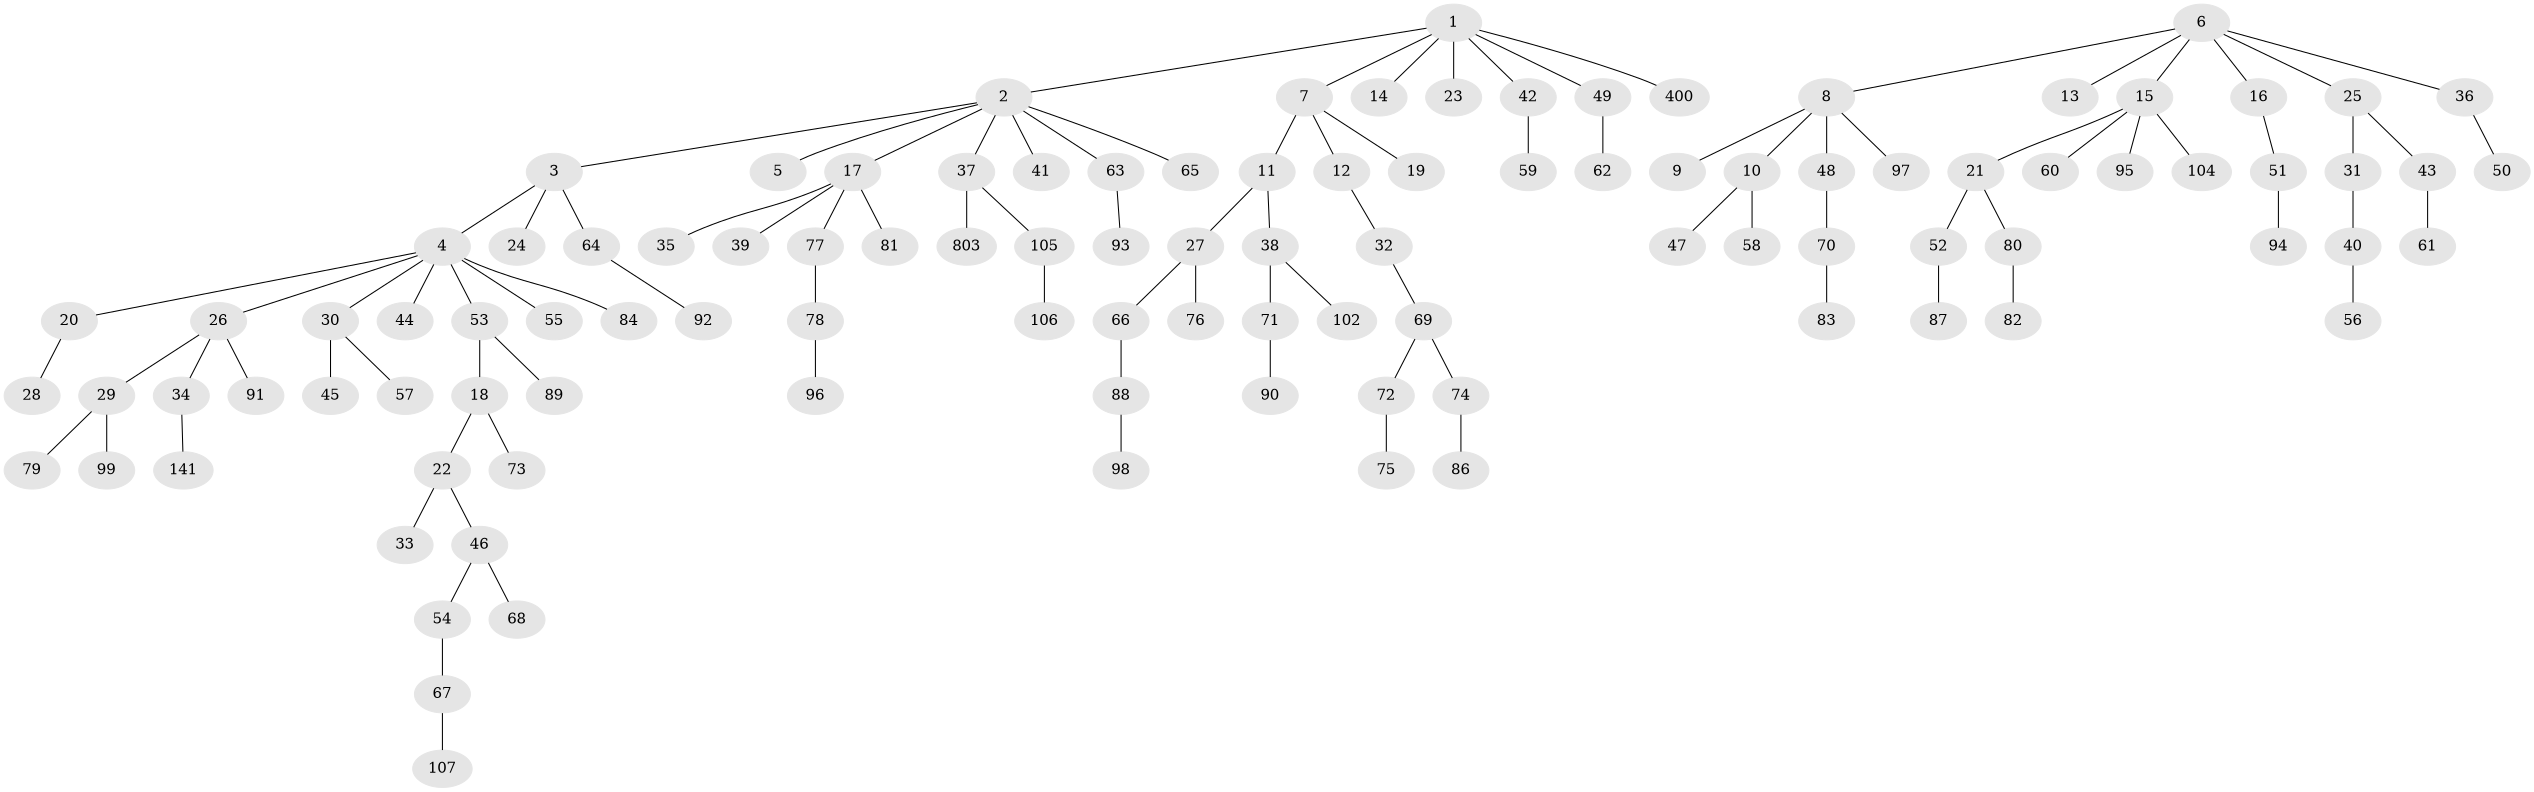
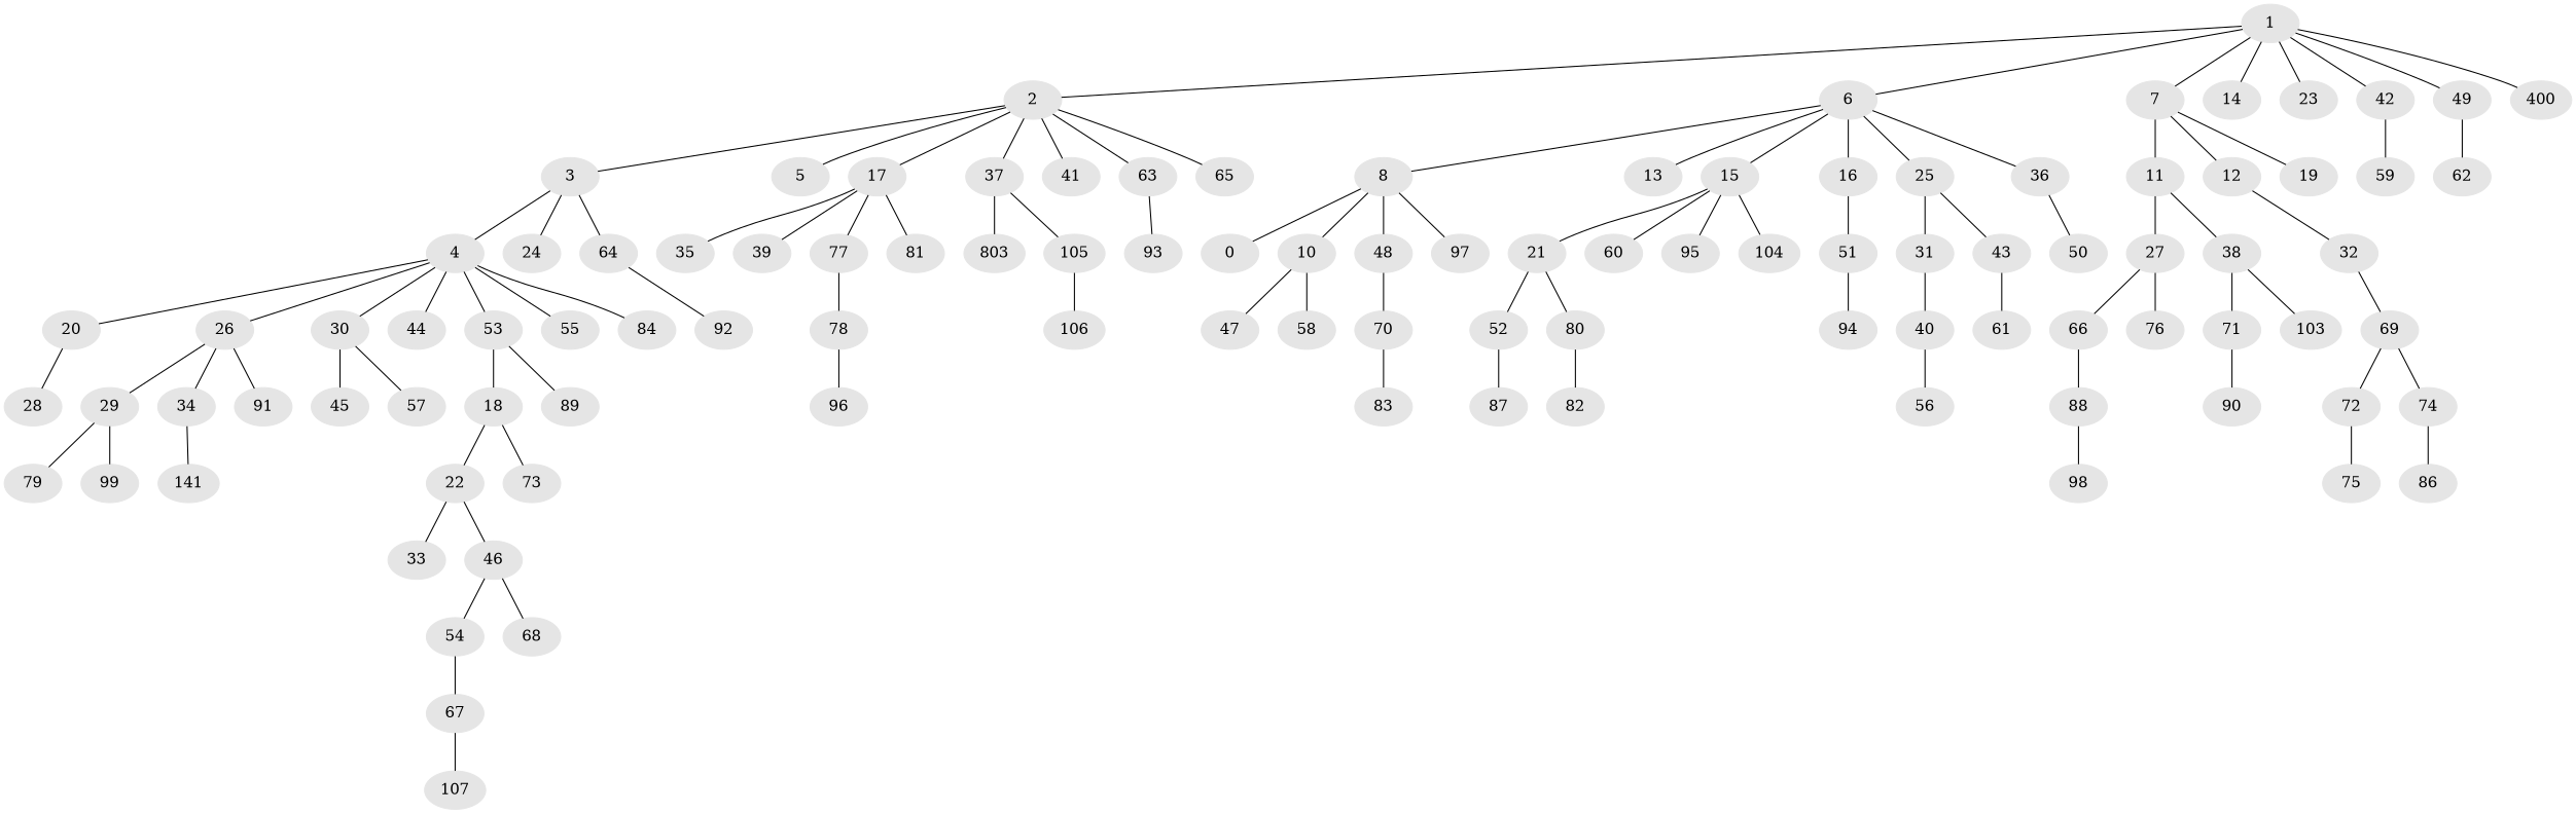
  graph {
    node [color=gray90 style=filled]
    1
    2
    6
    7
    14
    23
    42
    49
    n9 [label=400]
    3
    5
    17
    37
    41
    63
    65
    8
    13
    15
    16
    25
    36
    11
    12
    19
    59
    62
    4
    24
    64
    35
    39
    77
    81
    n35 [label=803]
    105
    93
    20
    26
    30
    44
    53
    55
    84
    92
    18
    22
    73
    28
    29
    34
    91
    45
    57
    89
-   9
+   9 [label=0]
    10
    48
    97
    21
    60
    95
    104
    51
    31
    43
    50
    27
    38
    32
    47
    58
    70
    66
    76
    71
-   102
+   102 [label=103]
    69
    52
    80
    94
    78
    33
    46
    87
    54
    68
    40
    61
    79
    99
    n92 [label=141]
    88
    56
    72
    74
    106
    90
    67
    83
    107
    82
    98
    75
    86
    96
    1 -- 2
+   1 -- 6
    1 -- 7
    1 -- 14
    1 -- 23
    1 -- 42
    1 -- 49
    1 -- n9
    2 -- 3
    2 -- 5
    2 -- 17
    2 -- 37
    2 -- 41
    2 -- 63
    2 -- 65
    6 -- 8
    6 -- 13
    6 -- 15
    6 -- 16
    6 -- 25
    6 -- 36
    7 -- 11
    7 -- 12
    7 -- 19
    42 -- 59
    49 -- 62
    3 -- 4
    3 -- 24
    3 -- 64
    17 -- 35
    17 -- 39
    17 -- 77
    17 -- 81
    37 -- n35
    37 -- 105
    63 -- 93
    8 -- 9
    8 -- 10
    8 -- 48
    8 -- 97
    15 -- 21
    15 -- 60
    15 -- 95
    15 -- 104
    16 -- 51
    25 -- 31
    25 -- 43
    36 -- 50
    11 -- 27
    11 -- 38
    12 -- 32
    4 -- 20
    4 -- 26
    4 -- 30
    4 -- 44
    4 -- 53
    4 -- 55
    4 -- 84
    64 -- 92
    77 -- 78
    105 -- 106
    20 -- 28
    26 -- 29
    26 -- 34
    26 -- 91
    30 -- 45
    30 -- 57
    53 -- 18
    53 -- 89
    18 -- 22
    18 -- 73
    22 -- 33
    22 -- 46
    29 -- 79
    29 -- 99
    34 -- n92
    10 -- 47
    10 -- 58
    48 -- 70
    21 -- 52
    21 -- 80
    51 -- 94
    31 -- 40
    43 -- 61
    27 -- 66
    27 -- 76
    38 -- 71
    38 -- 102
    32 -- 69
    70 -- 83
    66 -- 88
    71 -- 90
    69 -- 72
    69 -- 74
    52 -- 87
    80 -- 82
    78 -- 96
    46 -- 54
    46 -- 68
    54 -- 67
    40 -- 56
    88 -- 98
    72 -- 75
    74 -- 86
    67 -- 107
  }
